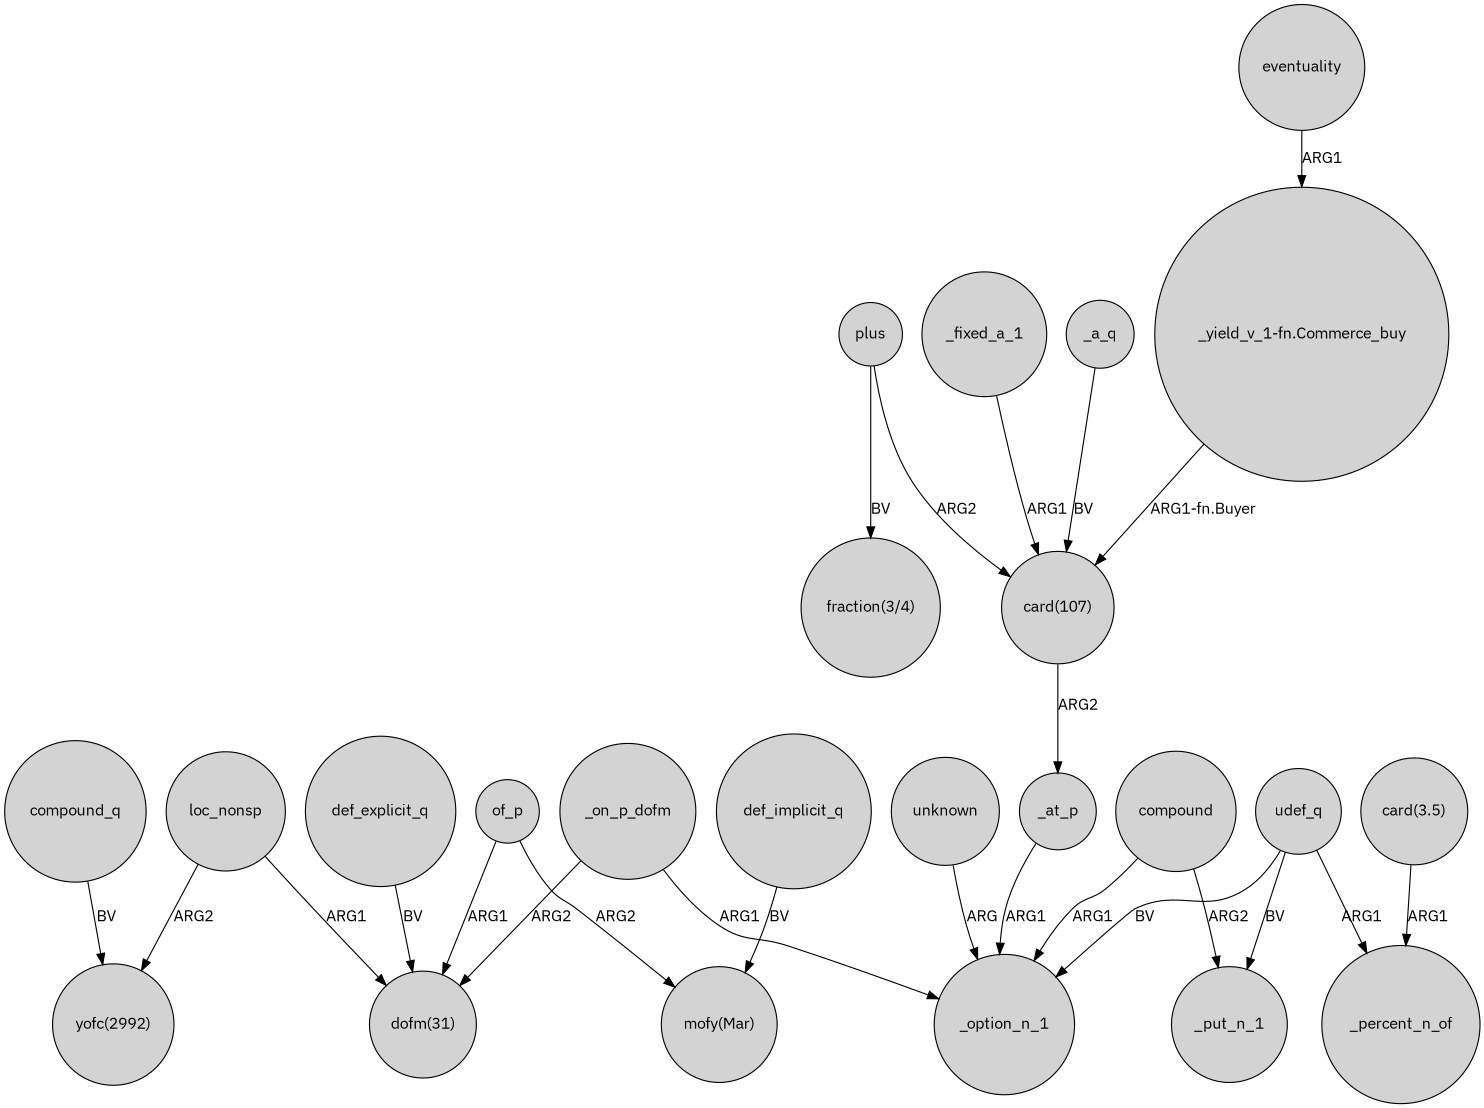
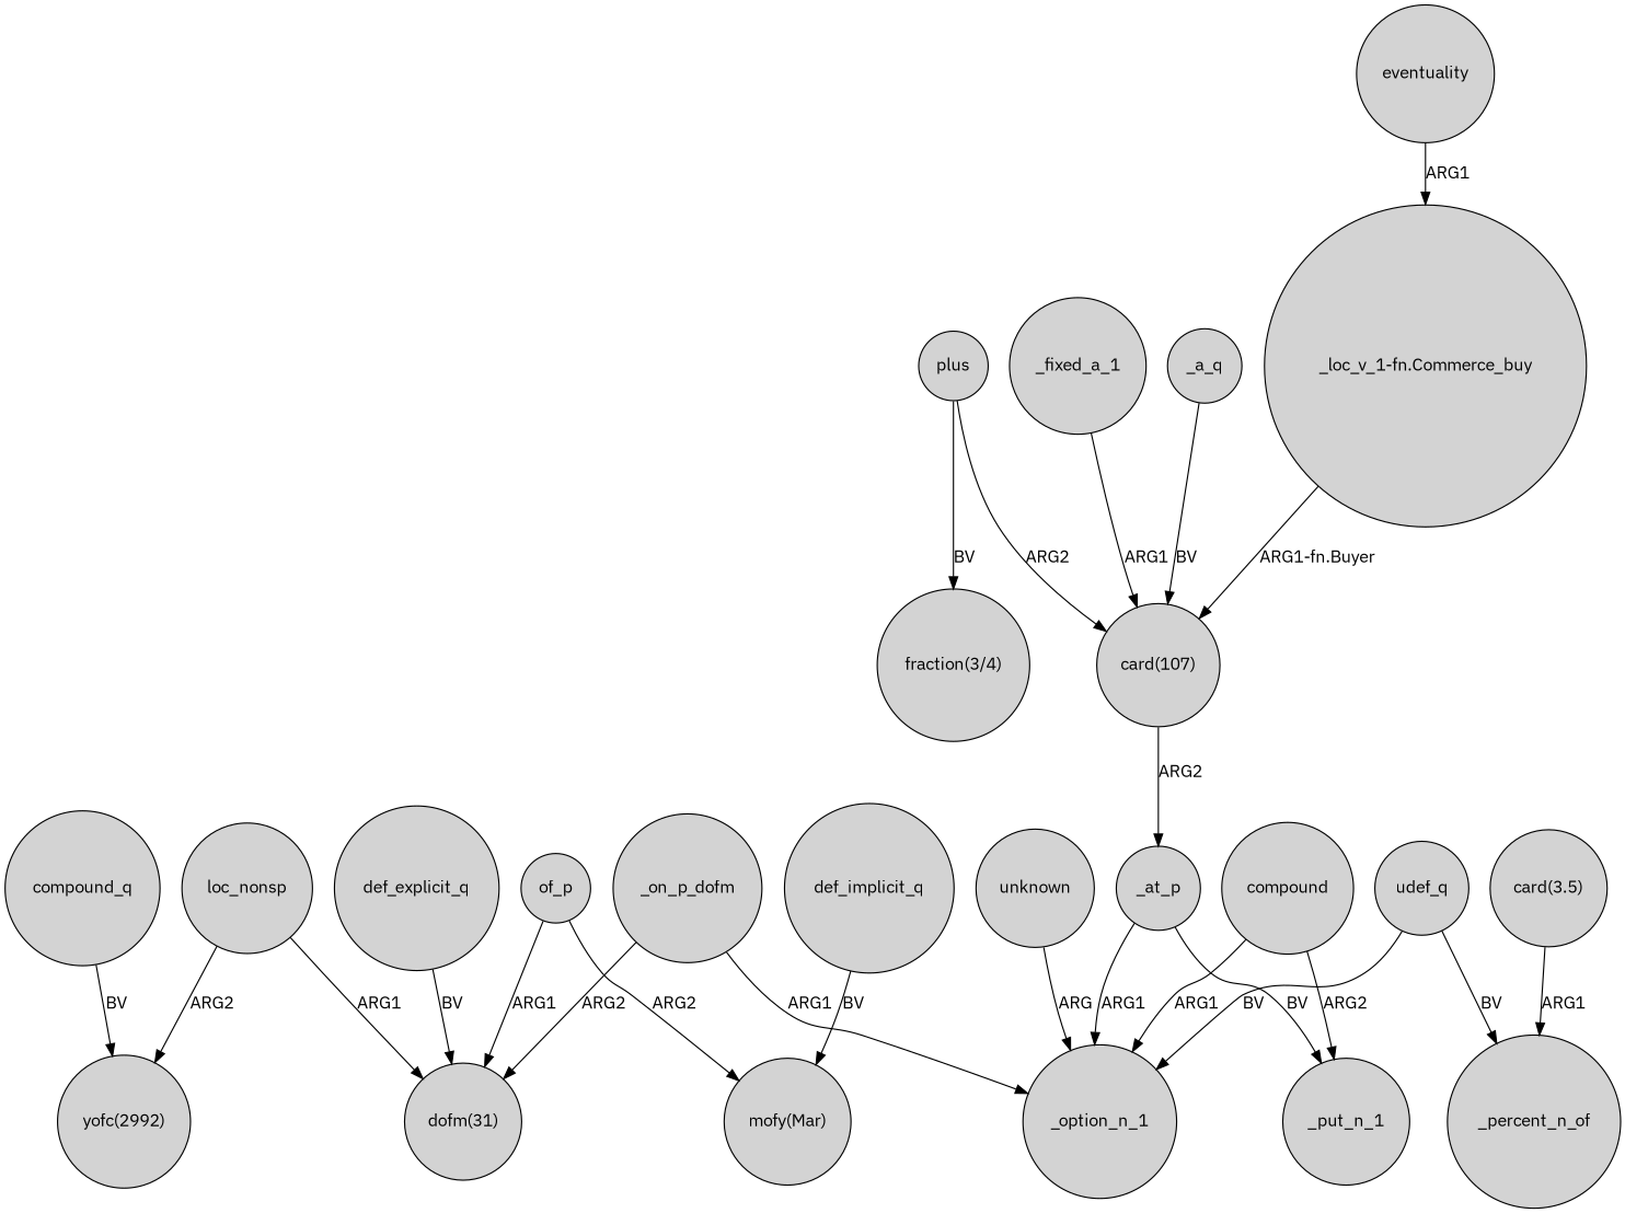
  digraph {
    fontname="IBM Plex Sans"
    node [fontname="IBM Plex Sans" shape=circle style=filled]
    edge [fontname="IBM Plex Sans"]
    n1 [label="yofc(2992)"]
    loc_nonsp
    "dofm(31)"
    of_p
    "mofy(Mar)"
    def_implicit_q
    n7 [label=_on_p_dofm]
    _option_n_1
    unknown
-   "_yield_v_1-fn.Commerce_buy"
+   "_yield_v_1-fn.Commerce_buy" [label="_loc_v_1-fn.Commerce_buy"]
    "card(107)"
    _at_p
    udef_q
    _percent_n_of
    _put_n_1
    compound
    eventuality
    n18 [label=compound_q]
    plus
    "fraction(3/4)"
    _fixed_a_1
    "card(3.5)"
    _a_q
    def_explicit_q
    loc_nonsp -> n1 [label=ARG2]
    loc_nonsp -> "dofm(31)" [label=ARG1]
    of_p -> "dofm(31)" [label=ARG1]
    of_p -> "mofy(Mar)" [label=ARG2]
    def_implicit_q -> "mofy(Mar)" [label=BV]
    n7 -> "dofm(31)" [label=ARG2]
    n7 -> _option_n_1 [label=ARG1]
    unknown -> _option_n_1 [label=ARG]
    "_yield_v_1-fn.Commerce_buy" -> "card(107)" [label="ARG1-fn.Buyer"]
    "card(107)" -> _at_p [label=ARG2]
    _at_p -> _option_n_1 [label=ARG1]
    udef_q -> _option_n_1 [label=BV]
-   udef_q -> _percent_n_of [label=ARG1]
-   udef_q -> _put_n_1 [label=BV]
+   udef_q -> _percent_n_of [label=BV]
+   _at_p -> _put_n_1 [label=BV]
    compound -> _option_n_1 [label=ARG1]
    compound -> _put_n_1 [label=ARG2]
    eventuality -> "_yield_v_1-fn.Commerce_buy" [label=ARG1]
    n18 -> n1 [label=BV]
    plus -> "card(107)" [label=ARG2]
    plus -> "fraction(3/4)" [label=BV]
    _fixed_a_1 -> "card(107)" [label=ARG1]
    "card(3.5)" -> _percent_n_of [label=ARG1]
    _a_q -> "card(107)" [label=BV]
    def_explicit_q -> "dofm(31)" [label=BV]
  }
